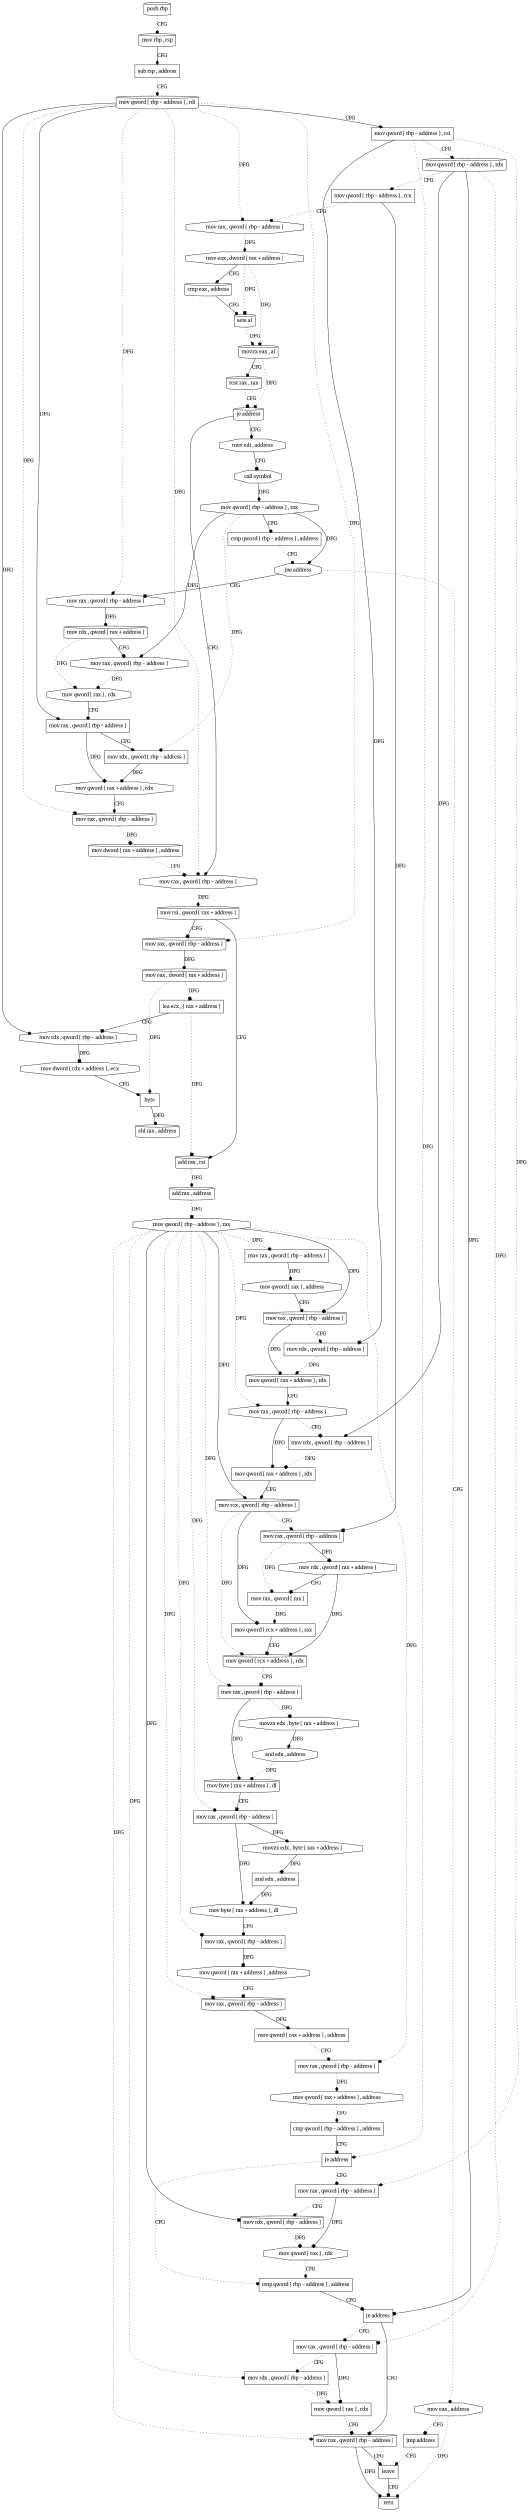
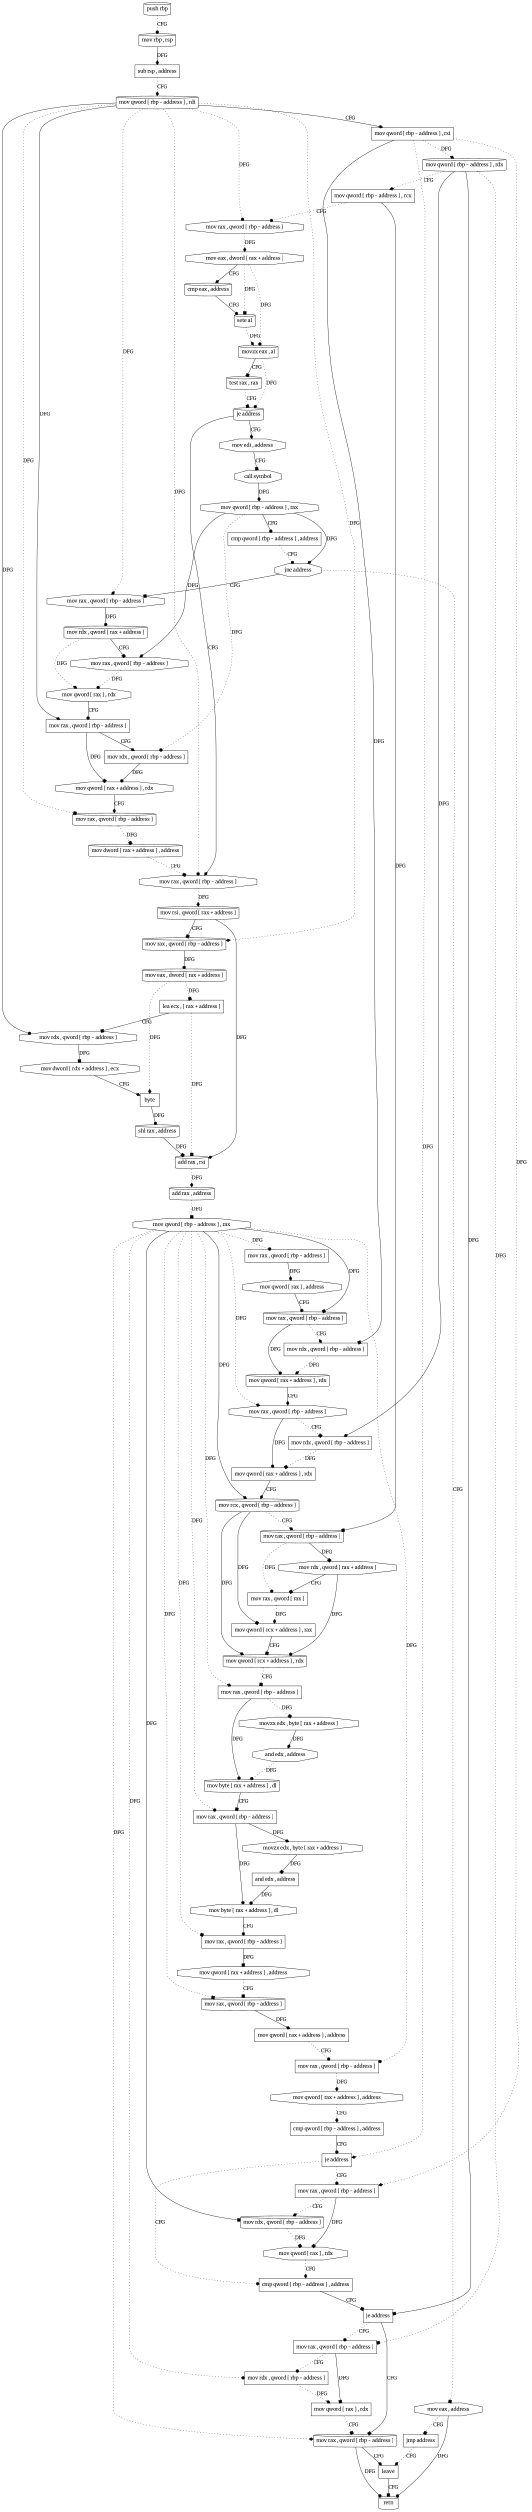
  digraph {
    fontname=Merriweather
    node [fontname=Merriweather shape=box]
    edge [arrowhead=diamond fontname=Merriweather style=dotted]
    n1 [label="push rbp" shape=cylinder]
    n2 [label="mov rbp , rsp" shape=cylinder]
    n3 [label="sub rsp , address"]
    n4 [label="mov qword [ rbp - address ] , rdi" shape=cylinder]
    n5 [label="mov qword [ rbp - address ] , rsi"]
    n6 [label="mov rax , qword [ rbp - address ]" shape=octagon]
    n7 [label="mov rax , qword [ rbp - address ]" shape=octagon]
    n8 [label="mov rax , qword [ rbp - address ]" shape=cylinder]
    n9 [label="mov rdx , qword [ rbp - address ]" shape=octagon]
    n10 [label="mov rax , qword [ rbp - address ]" shape=octagon]
    n11 [label="mov rax , qword [ rbp - address ]"]
    n12 [label="mov rax , qword [ rbp - address ]" shape=cylinder]
    n13 [label="mov qword [ rbp - address ] , rdx" shape=cylinder]
    n14 [label="mov rdx , qword [ rbp - address ]"]
    n15 [label="je address"]
    n16 [label="mov rax , qword [ rbp - address ]"]
    n17 [label="mov eax , dword [ rax + address ]" shape=octagon]
    n18 [label="mov rsi , qword [ rax + address ]" shape=cylinder]
    n19 [label="mov eax , dword [ rax + address ]" shape=cylinder]
    n20 [label="mov dword [ rdx + address ] , ecx" shape=octagon]
    n21 [label="mov rdx , qword [ rax + address ]" shape=cylinder]
    n22 [label="mov rdx , qword [ rbp - address ]"]
    n23 [label="mov qword [ rax + address ] , rdx" shape=octagon]
    n24 [label="mov dword [ rax + address ] , address" shape=cylinder]
    n25 [label="mov qword [ rbp - address ] , rcx"]
    n26 [label="mov rdx , qword [ rbp - address ]"]
    n27 [label="je address"]
    n28 [label="mov rax , qword [ rbp - address ]"]
    n29 [label="mov qword [ rax + address ] , rdx" shape=cylinder]
    n30 [label="cmp qword [ rbp - address ] , address"]
    n31 [label="mov rdx , qword [ rbp - address ]" shape=cylinder]
    n32 [label="mov qword [ rax ] , rdx" shape=octagon]
    n33 [label="mov rax , qword [ rbp - address ]" shape=cylinder]
    n34 [label="mov qword [ rax + address ] , rdx"]
    n35 [label="mov rax , qword [ rbp - address ]" shape=cylinder]
    n36 [label="mov rdx , qword [ rbp - address ]"]
    n37 [label="mov qword [ rax ] , rdx"]
    n38 [label="mov rdx , qword [ rax + address ]" shape=octagon]
    n39 [label="mov rax , qword [ rax ]"]
    n40 [label="cmp eax , address" shape=cylinder]
    n41 [label="sete al" shape=cylinder]
    n42 [label="movzx eax , al" shape=cylinder]
    n43 [label="test rax , rax" shape=cylinder]
    n44 [label="je address" shape=cylinder]
    n45 [label="mov edi , address" shape=octagon]
    n46 [label="call symbol" shape=octagon]
    n47 [label="add rax , rsi" shape=cylinder]
    n48 [label="mov qword [ rbp - address ] , rax" shape=octagon]
    n49 [label="add rax , address" shape=cylinder]
    n50 [label="lea ecx , [ rax + address ]"]
    n51 [label=byte]
    n52 [label="shl rax , address" shape=cylinder]
    n53 [label="mov qword [ rbp - address ] , rax" shape=octagon]
    n54 [label="mov rax , qword [ rbp - address ]"]
    n55 [label="mov rax , qword [ rbp - address ]" shape=cylinder]
    n56 [label="mov rax , qword [ rbp - address ]" shape=octagon]
    n57 [label="mov rcx , qword [ rbp - address ]" shape=cylinder]
    n58 [label="mov rax , qword [ rbp - address ]"]
    n59 [label="mov rax , qword [ rbp - address ]"]
    n60 [label="mov rax , qword [ rbp - address ]"]
    n61 [label="mov rax , qword [ rbp - address ]" shape=cylinder]
    n62 [label="mov rax , qword [ rbp - address ]"]
    n63 [label="mov qword [ rax ] , address" shape=octagon]
    n64 [label="mov qword [ rcx + address ] , rax"]
    n65 [label="mov qword [ rcx + address ] , rdx" shape=cylinder]
    n66 [label="movzx edx , byte [ rax + address ]" shape=octagon]
    n67 [label="mov byte [ rax + address ] , dl" shape=cylinder]
    n68 [label="movzx edx , byte [ rax + address ]" shape=octagon]
    n69 [label="mov byte [ rax + address ] , dl" shape=octagon]
    n70 [label="mov qword [ rax + address ] , address" shape=octagon]
    n71 [label="mov qword [ rax + address ] , address"]
    n72 [label="mov qword [ rax + address ] , address" shape=octagon]
    n73 [label=retn shape=cylinder]
    n74 [label=leave]
    n75 [label="and edx , address" shape=octagon]
    n76 [label="and edx , address"]
    n77 [label="cmp qword [ rbp - address ] , address"]
    n78 [label="cmp qword [ rbp - address ] , address"]
    n79 [label="jne address" shape=octagon]
    n80 [label="mov rax , qword [ rbp - address ]" shape=octagon]
    n81 [label="mov eax , address" shape=octagon]
    n82 [label="mov qword [ rax ] , rdx" shape=octagon]
    n83 [label="jmp address"]
    n1 -> n2 [arrowhead=dot label=CFG]
-   n2 -> n3 [label=CFG style=solid]
+   n2 -> n3 [label=DFG style=solid]
    n3 -> n4 [label=CFG]
    n4 -> n5 [label=CFG style=solid]
    n4 -> n6 [arrowhead=dot label=DFG]
    n4 -> n7 [arrowhead=dot label=DFG]
    n4 -> n8 [label=DFG]
    n4 -> n9 [arrowhead=dot label=DFG style=solid]
    n4 -> n10 [label=DFG]
    n4 -> n11 [label=DFG style=solid]
    n4 -> n12 [arrowhead=box label=DFG]
-   n5 -> n13 [label=CFG]
+   n5 -> n13 [label=DFG]
    n5 -> n14 [arrowhead=box label=DFG style=solid]
    n5 -> n15 [label=DFG]
    n5 -> n16 [label=DFG]
    n6 -> n17 [label=DFG]
    n7 -> n18 [label=DFG]
    n8 -> n19 [arrowhead=dot label=DFG style=solid]
    n9 -> n20 [arrowhead=box label=DFG style=solid]
    n10 -> n21 [arrowhead=dot label=DFG style=solid]
    n11 -> n22 [label=CFG style=solid]
    n11 -> n23 [arrowhead=box label=DFG style=solid]
    n12 -> n24 [arrowhead=box label=DFG]
    n13 -> n25 [label=CFG]
    n13 -> n26 [label=DFG style=solid]
    n13 -> n27 [arrowhead=box label=DFG style=solid]
    n13 -> n28 [arrowhead=box label=DFG]
    n14 -> n29 [label=DFG]
    n15 -> n16 [arrowhead=dot label=CFG]
    n15 -> n30 [arrowhead=dot label=CFG]
    n16 -> n31 [label=CFG]
    n16 -> n32 [arrowhead=box label=DFG style=solid]
    n17 -> n40 [label=CFG style=solid]
    n17 -> n41 [arrowhead=box label=DFG]
    n17 -> n42 [arrowhead=dot label=DFG]
    n18 -> n8 [arrowhead=box label=CFG style=solid]
-   n18 -> n47 [label=CFG style=solid]
+   n18 -> n47 [label=DFG style=solid]
    n19 -> n50 [arrowhead=box label=DFG]
    n19 -> n51 [label=DFG]
    n20 -> n51 [label=CFG style=solid]
    n21 -> n80 [arrowhead=box label=CFG style=solid]
    n21 -> n82 [label=DFG]
    n22 -> n23 [arrowhead=dot label=DFG style=solid]
    n23 -> n12 [label=CFG style=solid]
    n24 -> n7 [arrowhead=box label=CFG]
    n25 -> n6 [arrowhead=dot label=CFG]
    n25 -> n33 [arrowhead=box label=DFG style=solid]
    n26 -> n34 [arrowhead=box label=DFG]
    n27 -> n28 [arrowhead=dot label=CFG]
    n27 -> n35 [arrowhead=box label=CFG style=solid]
    n28 -> n36 [arrowhead=dot label=CFG]
    n28 -> n37 [arrowhead=box label=DFG style=solid]
    n29 -> n56 [label=CFG style=solid]
    n30 -> n27 [arrowhead=box label=CFG style=solid]
    n31 -> n32 [arrowhead=box label=DFG]
    n32 -> n30 [label=CFG]
    n33 -> n38 [arrowhead=box label=DFG style=solid]
    n33 -> n39 [arrowhead=dot label=DFG]
    n34 -> n57 [label=CFG style=solid]
    n35 -> n73 [arrowhead=dot label=DFG style=solid]
    n35 -> n74 [label=CFG style=solid]
    n36 -> n37 [label=DFG]
    n37 -> n35 [arrowhead=box label=CFG]
    n38 -> n39 [arrowhead=box label=CFG style=solid]
    n38 -> n65 [arrowhead=dot label=DFG style=solid]
    n39 -> n64 [label=DFG]
    n40 -> n41 [arrowhead=dot label=CFG style=solid]
    n41 -> n42 [label=DFG]
-   n42 -> n43 [arrowhead=dot label=CFG style=solid]
+   n42 -> n43 [arrowhead=box label=CFG style=solid]
    n42 -> n44 [arrowhead=dot label=DFG]
    n43 -> n44 [arrowhead=box label=CFG]
    n44 -> n7 [label=CFG style=solid]
    n44 -> n45 [label=CFG style=solid]
    n45 -> n46 [arrowhead=box label=CFG style=solid]
    n46 -> n48 [label=DFG style=solid]
    n47 -> n49 [label=DFG]
    n48 -> n22 [arrowhead=dot label=DFG]
    n48 -> n78 [arrowhead=dot label=CFG style=solid]
    n48 -> n79 [label=DFG style=solid]
    n48 -> n80 [label=DFG style=solid]
    n49 -> n53 [arrowhead=box label=DFG]
    n50 -> n9 [arrowhead=box label=CFG style=solid]
    n50 -> n47 [arrowhead=box label=DFG]
    n51 -> n52 [arrowhead=dot label=DFG style=solid]
+   n52 -> n47 [arrowhead=box label=DFG style=solid]
    n53 -> n31 [arrowhead=box label=DFG style=solid]
    n53 -> n35 [label=DFG]
    n53 -> n36 [arrowhead=dot label=DFG]
    n53 -> n54 [arrowhead=dot label=DFG]
    n53 -> n55 [arrowhead=box label=DFG style=solid]
    n53 -> n56 [label=DFG]
    n53 -> n57 [label=DFG style=solid]
    n53 -> n58 [label=DFG]
    n53 -> n59 [arrowhead=dot label=DFG]
    n53 -> n60 [arrowhead=box label=DFG]
    n53 -> n61 [arrowhead=box label=DFG]
    n53 -> n62 [arrowhead=dot label=DFG]
    n54 -> n63 [label=DFG style=solid]
    n55 -> n14 [label=CFG]
    n55 -> n29 [arrowhead=dot label=DFG style=solid]
    n56 -> n26 [arrowhead=box label=CFG]
    n56 -> n34 [arrowhead=dot label=DFG style=solid]
    n57 -> n33 [label=CFG]
    n57 -> n64 [arrowhead=box label=DFG style=solid]
-   n57 -> n65 [label=DFG]
+   n57 -> n65 [label=DFG style=solid]
    n58 -> n66 [arrowhead=box label=DFG]
    n58 -> n67 [arrowhead=dot label=DFG style=solid]
    n59 -> n68 [label=DFG style=solid]
    n59 -> n69 [arrowhead=dot label=DFG style=solid]
    n60 -> n70 [arrowhead=box label=DFG style=solid]
    n61 -> n71 [label=DFG style=solid]
    n62 -> n72 [label=DFG]
    n63 -> n55 [arrowhead=dot label=CFG style=solid]
    n64 -> n65 [arrowhead=box label=CFG style=solid]
    n65 -> n58 [arrowhead=box label=CFG]
    n66 -> n75 [label=DFG style=solid]
    n67 -> n59 [arrowhead=box label=CFG style=solid]
    n68 -> n76 [arrowhead=box label=DFG style=solid]
    n69 -> n60 [arrowhead=dot label=CFG style=solid]
    n70 -> n61 [arrowhead=box label=CFG]
    n71 -> n62 [arrowhead=dot label=CFG]
    n72 -> n77 [label=CFG]
    n74 -> n73 [arrowhead=box label=CFG style=solid]
    n75 -> n67 [arrowhead=dot label=DFG]
    n76 -> n69 [arrowhead=dot label=DFG style=solid]
    n77 -> n15 [arrowhead=dot label=CFG style=solid]
    n78 -> n79 [arrowhead=dot label=CFG]
    n79 -> n10 [arrowhead=box label=CFG style=solid]
-   n79 -> n81 [arrowhead=dot label=CFG]
+   n79 -> n81 [arrowhead=box label=CFG]
    n80 -> n82 [arrowhead=dot label=DFG]
-   n81 -> n73 [arrowhead=dot label=DFG]
+   n81 -> n73 [arrowhead=dot label=DFG style=solid]
    n81 -> n83 [arrowhead=box label=CFG]
    n82 -> n11 [arrowhead=dot label=CFG style=solid]
    n83 -> n74 [label=CFG]
  }
